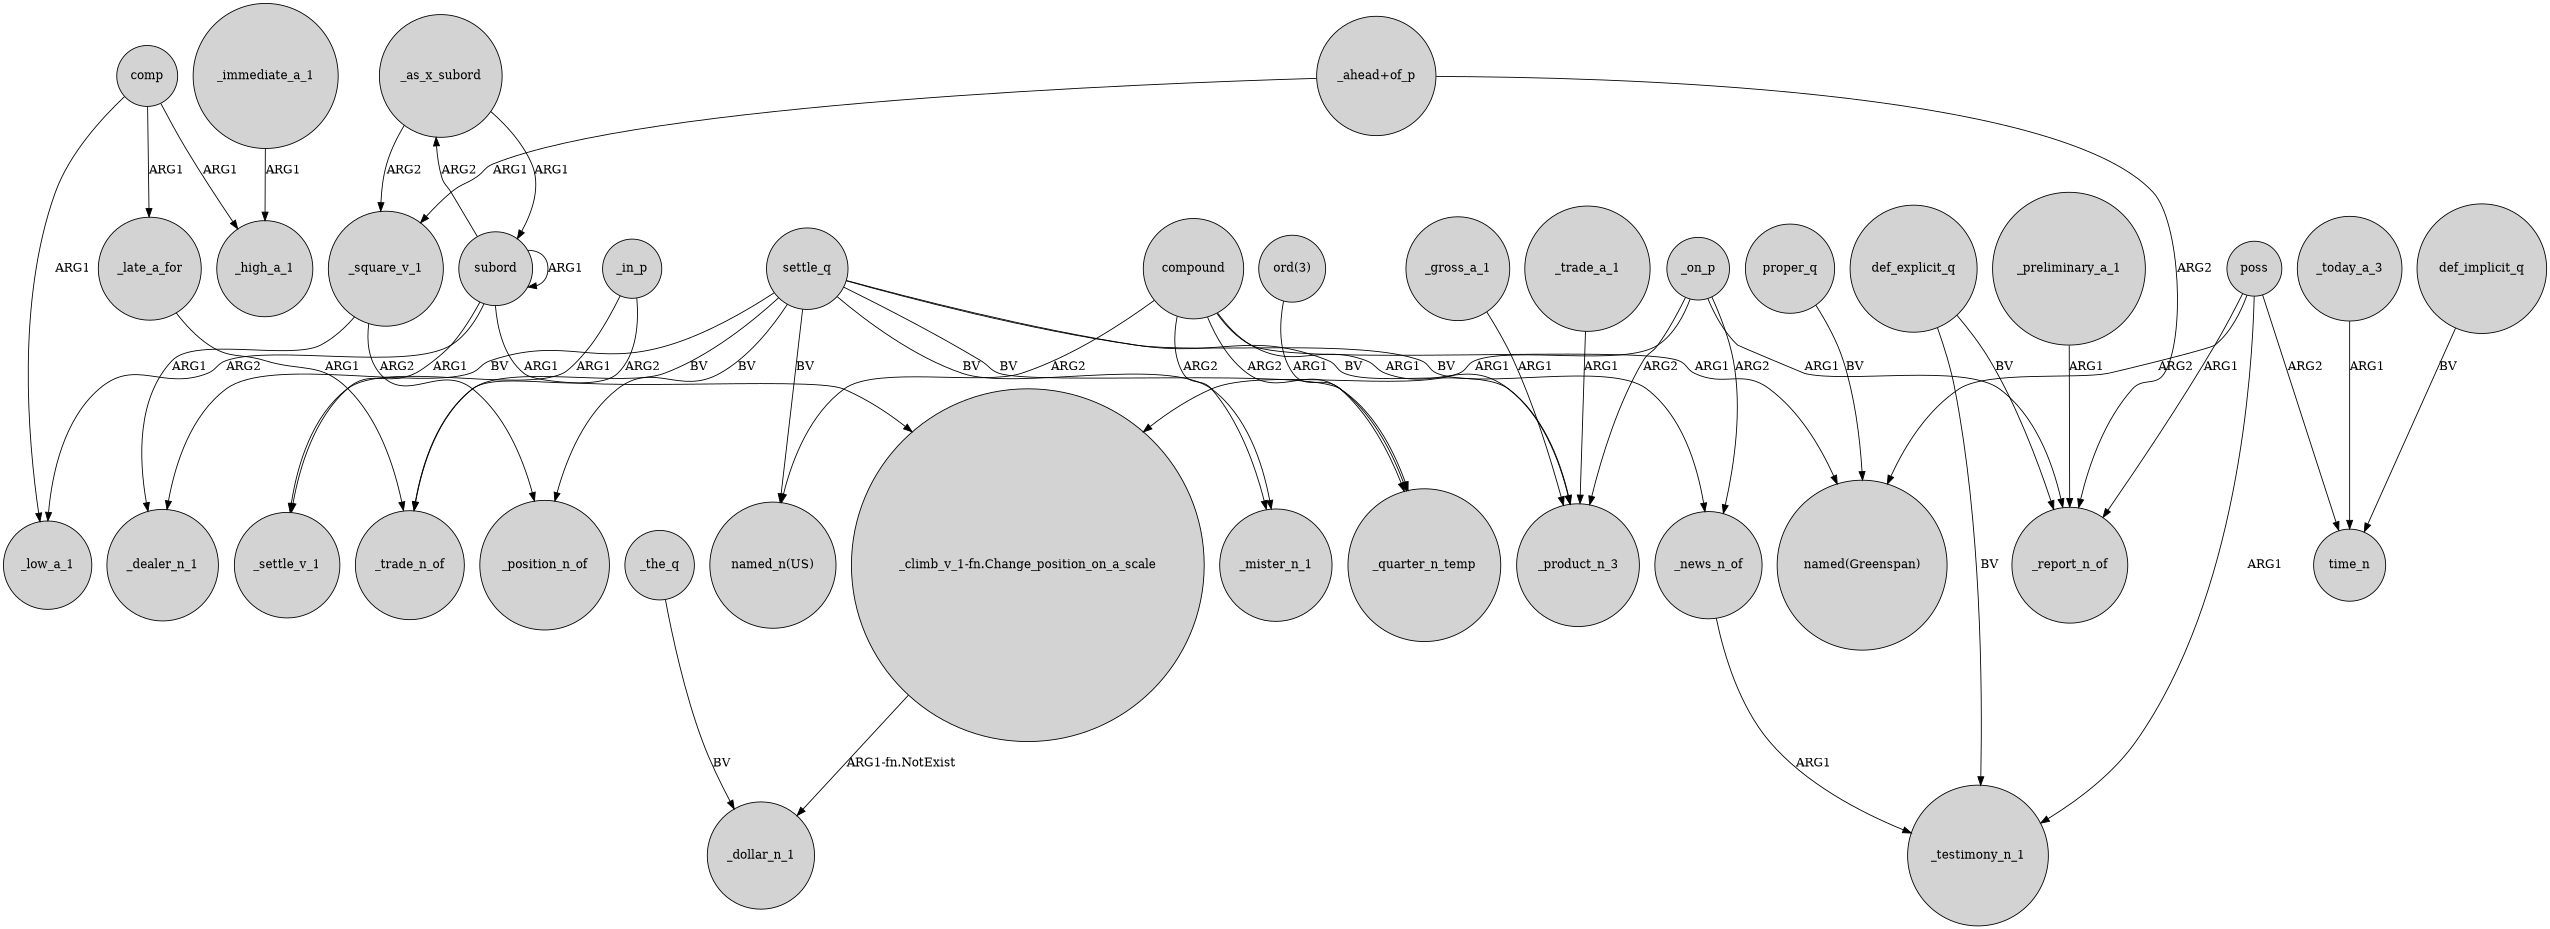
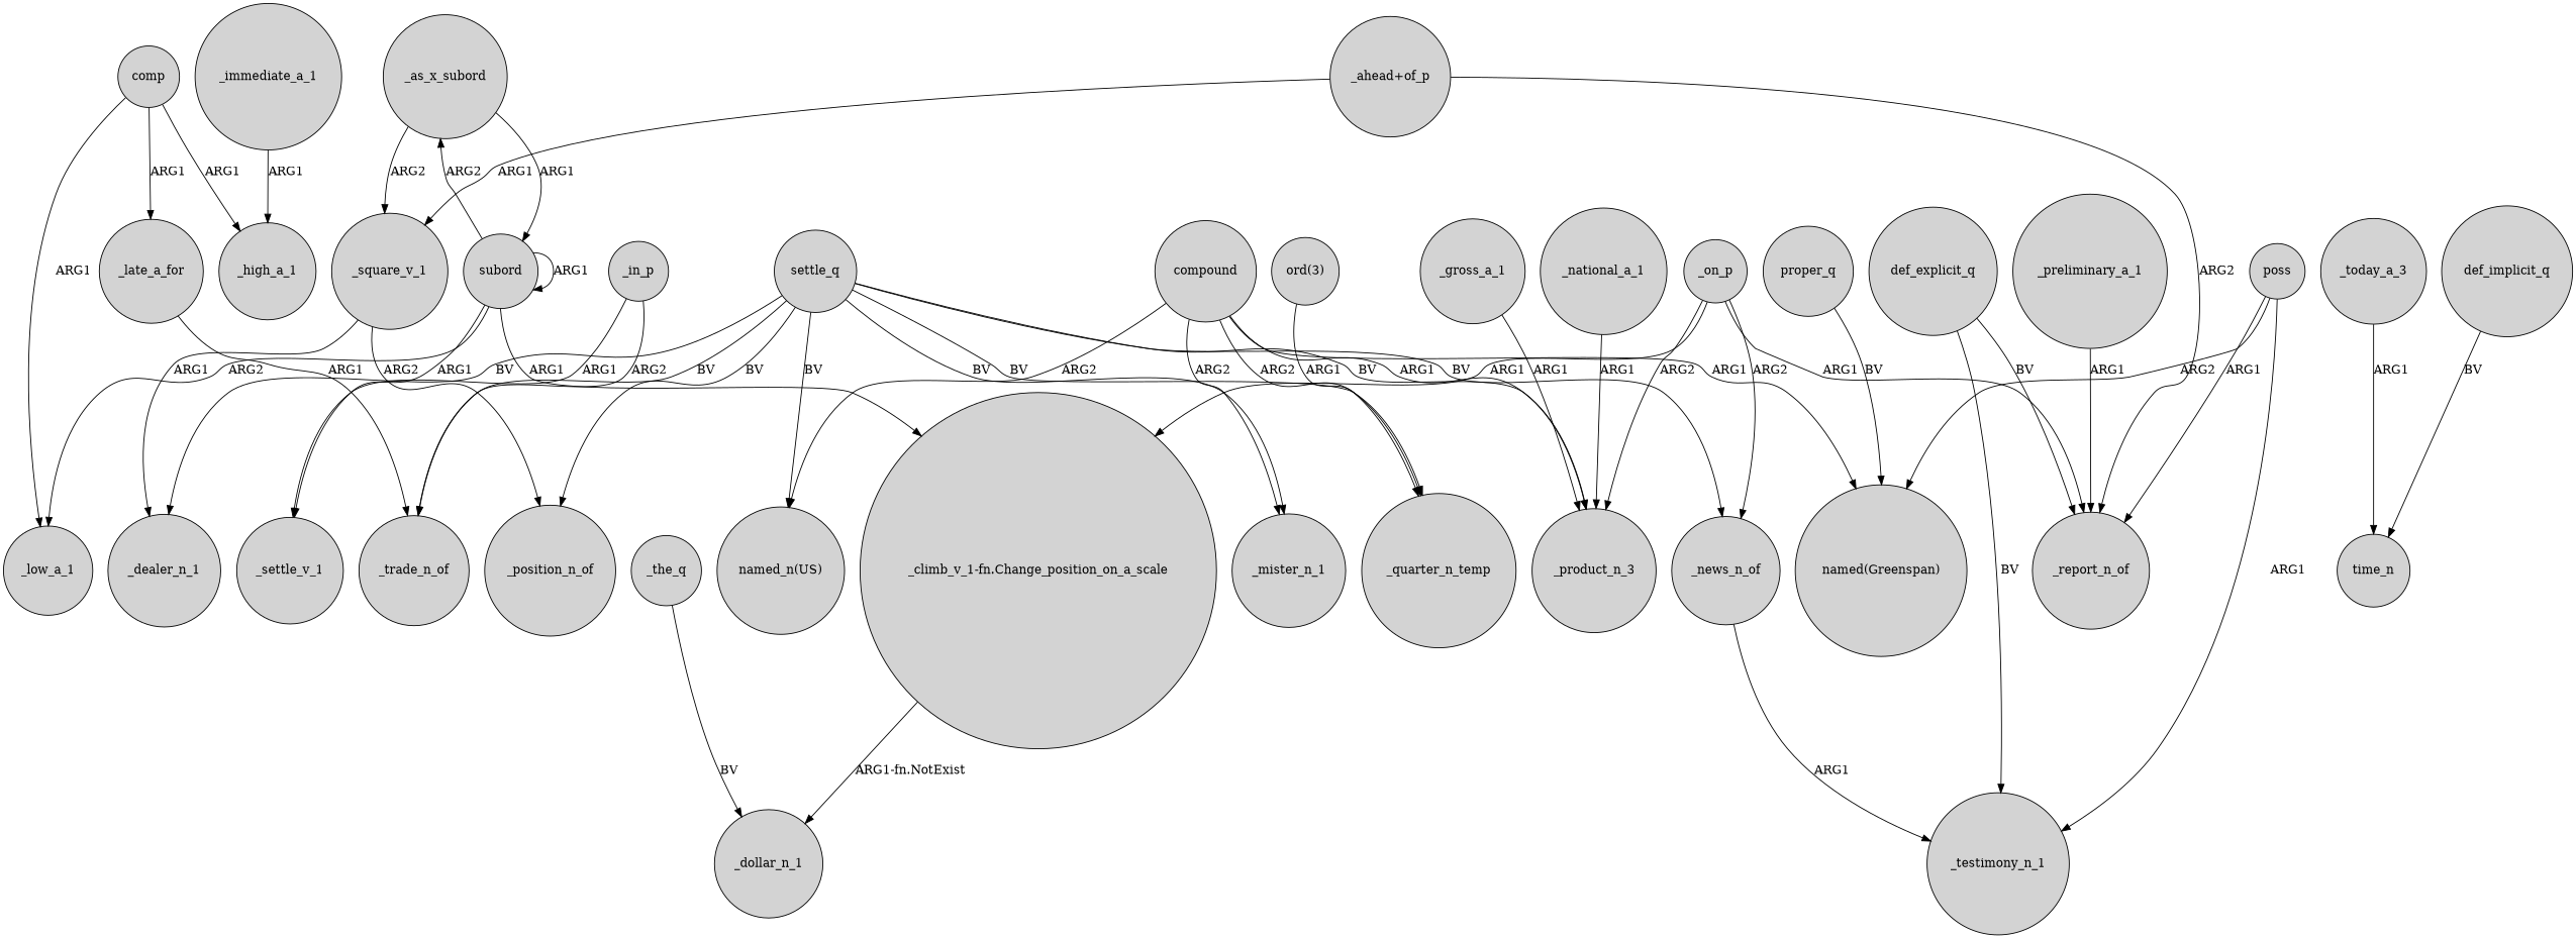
  digraph {
    node [shape=circle style=filled]
    _as_x_subord
    subord
    _square_v_1
    _low_a_1
    "_climb_v_1-fn.Change_position_on_a_scale"
    _settle_v_1
    _dealer_n_1
    _position_n_of
    _dollar_n_1
    n10 [label=_product_n_3]
    compound
    _quarter_n_temp
    "named_n(US)"
    "named(Greenspan)"
    _mister_n_1
    n16 [label=settle_q]
    _trade_n_of
    _news_n_of
    _testimony_n_1
    comp
    _high_a_1
    _late_a_for
    _immediate_a_1
    n24 [label=_today_a_3]
    time_n
    proper_q
    poss
    _report_n_of
    _gross_a_1
    _the_q
    _on_p
    "_ahead+of_p"
    "ord(3)"
-   _national_a_1 [label=_trade_a_1]
+   _national_a_1
    _in_p
    def_explicit_q
    _preliminary_a_1
    def_implicit_q
    _as_x_subord -> subord [label=ARG1]
    _as_x_subord -> _square_v_1 [label=ARG2]
    subord -> _as_x_subord [label=ARG2]
    subord -> subord [label=ARG1]
    subord -> _low_a_1 [label=ARG2]
    subord -> "_climb_v_1-fn.Change_position_on_a_scale" [label=ARG1]
    subord -> _settle_v_1 [label=ARG1]
    _square_v_1 -> _dealer_n_1 [label=ARG1]
    _square_v_1 -> _position_n_of [label=ARG2]
    "_climb_v_1-fn.Change_position_on_a_scale" -> _dollar_n_1 [label="ARG1-fn.NotExist"]
    compound -> n10 [label=ARG1]
    compound -> _quarter_n_temp [label=ARG2]
    compound -> "named_n(US)" [label=ARG2]
    compound -> "named(Greenspan)" [label=ARG1]
    compound -> _mister_n_1 [label=ARG2]
    n16 -> _dealer_n_1 [label=BV]
    n16 -> _position_n_of [label=BV]
    n16 -> n10 [label=BV]
    n16 -> _quarter_n_temp [label=BV]
    n16 -> "named_n(US)" [label=BV]
    n16 -> _mister_n_1 [label=BV]
    n16 -> _trade_n_of [label=BV]
    n16 -> _news_n_of [label=BV]
    _news_n_of -> _testimony_n_1 [label=ARG1]
    comp -> _low_a_1 [label=ARG1]
    comp -> _high_a_1 [label=ARG1]
    comp -> _late_a_for [label=ARG1]
    _late_a_for -> _trade_n_of [label=ARG1]
    _immediate_a_1 -> _high_a_1 [label=ARG1]
    n24 -> time_n [label=ARG1]
    proper_q -> "named(Greenspan)" [label=BV]
    poss -> "named(Greenspan)" [label=ARG2]
    poss -> _testimony_n_1 [label=ARG1]
-   poss -> time_n [label=ARG2]
    poss -> _report_n_of [label=ARG1]
    _gross_a_1 -> n10 [label=ARG1]
    _the_q -> _dollar_n_1 [label=BV]
    _on_p -> "_climb_v_1-fn.Change_position_on_a_scale" [label=ARG1]
    _on_p -> n10 [label=ARG2]
    _on_p -> _news_n_of [label=ARG2]
    _on_p -> _report_n_of [label=ARG1]
    "_ahead+of_p" -> _square_v_1 [label=ARG1]
    "_ahead+of_p" -> _report_n_of [label=ARG2]
    "ord(3)" -> _quarter_n_temp [label=ARG1]
    _national_a_1 -> n10 [label=ARG1]
    _in_p -> _settle_v_1 [label=ARG1]
    _in_p -> _trade_n_of [label=ARG2]
    def_explicit_q -> _testimony_n_1 [label=BV]
    def_explicit_q -> _report_n_of [label=BV]
    _preliminary_a_1 -> _report_n_of [label=ARG1]
    def_implicit_q -> time_n [label=BV]
  }
